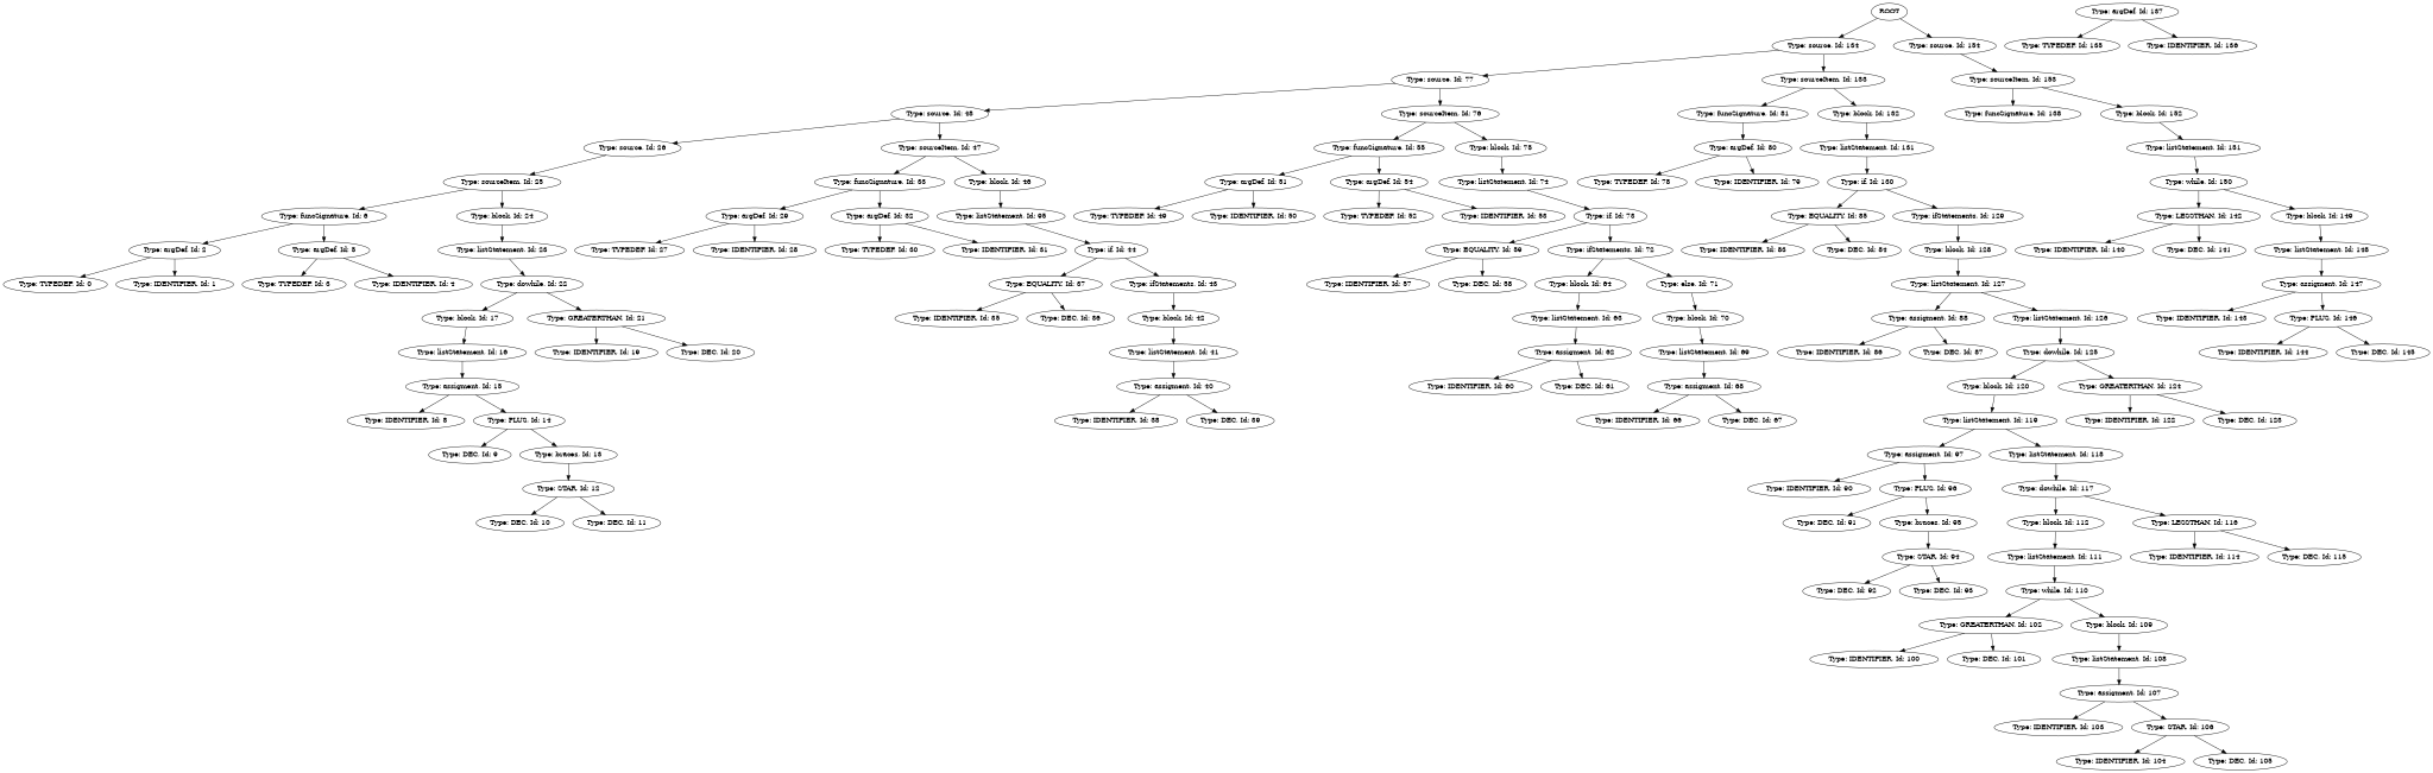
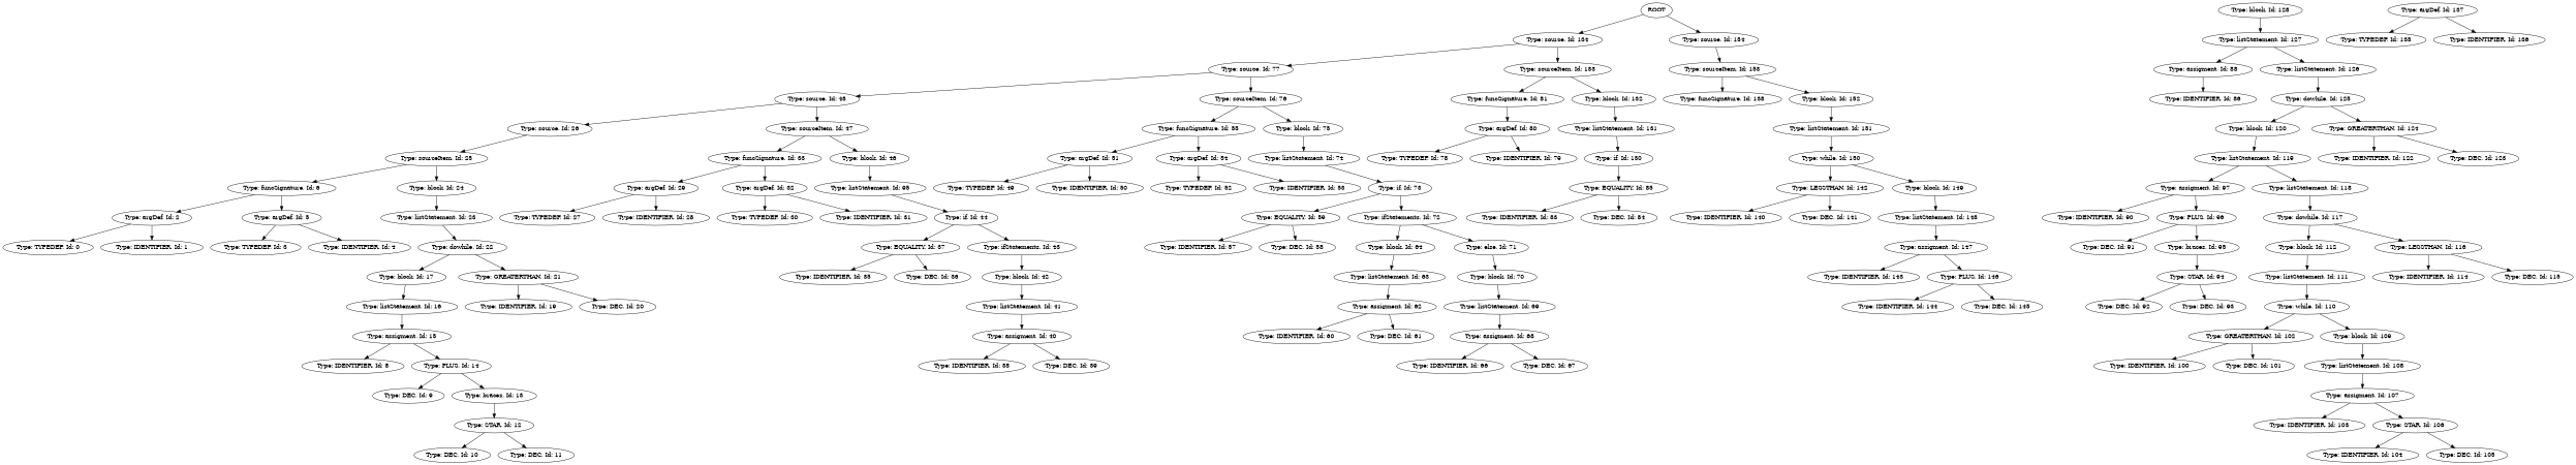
  digraph {
    ROOT
    "Type: source, Id: 134"
    "Type: source, Id: 154"
    "Type: source, Id: 77"
    "Type: sourceItem, Id: 133"
    "Type: sourceItem, Id: 153"
    "Type: source, Id: 48"
    "Type: sourceItem, Id: 76"
    "Type: funcSignature, Id: 81"
    "Type: block, Id: 132"
    "Type: source, Id: 26"
    "Type: sourceItem, Id: 47"
    "Type: funcSignature, Id: 55"
    "Type: block, Id: 75"
    "Type: sourceItem, Id: 25"
    "Type: funcSignature, Id: 33"
    "Type: block, Id: 46"
    "Type: funcSignature, Id: 6"
    "Type: block, Id: 24"
    "Type: argDef, Id: 2"
    "Type: argDef, Id: 5"
    "Type: listStatement, Id: 23"
    "Type: TYPEDEF, Id: 0"
    "Type: IDENTIFIER, Id: 1"
    "Type: TYPEDEF, Id: 3"
    "Type: IDENTIFIER, Id: 4"
    "Type: dowhile, Id: 22"
    "Type: block, Id: 17"
    "Type: GREATERTHAN, Id: 21"
    "Type: listStatement, Id: 16"
    "Type: IDENTIFIER, Id: 19"
    "Type: DEC, Id: 20"
    "Type: assigment, Id: 15"
    "Type: IDENTIFIER, Id: 8"
    "Type: PLUS, Id: 14"
    "Type: DEC, Id: 9"
    "Type: braces, Id: 13"
    "Type: STAR, Id: 12"
    "Type: DEC, Id: 10"
    "Type: DEC, Id: 11"
    "Type: argDef, Id: 29"
    "Type: argDef, Id: 32"
    n43 [label="Type: listStatement, Id: 95"]
    "Type: TYPEDEF, Id: 27"
    "Type: IDENTIFIER, Id: 28"
    "Type: TYPEDEF, Id: 30"
    "Type: IDENTIFIER, Id: 31"
    "Type: if, Id: 44"
    "Type: EQUALITY, Id: 37"
    "Type: ifStatements, Id: 43"
    "Type: IDENTIFIER, Id: 35"
    "Type: DEC, Id: 36"
    "Type: block, Id: 42"
    "Type: listStatement, Id: 41"
    "Type: assigment, Id: 40"
    "Type: IDENTIFIER, Id: 38"
    "Type: DEC, Id: 39"
    "Type: argDef, Id: 51"
    "Type: argDef, Id: 54"
    "Type: listStatement, Id: 74"
    "Type: TYPEDEF, Id: 49"
    "Type: IDENTIFIER, Id: 50"
    "Type: TYPEDEF, Id: 52"
    "Type: IDENTIFIER, Id: 53"
    "Type: if, Id: 73"
    "Type: EQUALITY, Id: 59"
    "Type: ifStatements, Id: 72"
    "Type: IDENTIFIER, Id: 57"
    "Type: DEC, Id: 58"
    "Type: block, Id: 64"
    "Type: else, Id: 71"
    "Type: listStatement, Id: 63"
    "Type: block, Id: 70"
    "Type: assigment, Id: 62"
    "Type: IDENTIFIER, Id: 60"
    "Type: DEC, Id: 61"
    "Type: listStatement, Id: 69"
    "Type: assigment, Id: 68"
    "Type: IDENTIFIER, Id: 66"
    "Type: DEC, Id: 67"
    "Type: argDef, Id: 80"
    "Type: listStatement, Id: 131"
    "Type: TYPEDEF, Id: 78"
    "Type: IDENTIFIER, Id: 79"
    "Type: if, Id: 130"
    "Type: EQUALITY, Id: 85"
-   "Type: ifStatements, Id: 129"
    "Type: IDENTIFIER, Id: 83"
    "Type: DEC, Id: 84"
    "Type: block, Id: 128"
    "Type: listStatement, Id: 127"
    "Type: assigment, Id: 88"
    "Type: listStatement, Id: 126"
    "Type: IDENTIFIER, Id: 86"
-   "Type: DEC, Id: 87"
    "Type: dowhile, Id: 125"
    "Type: block, Id: 120"
    "Type: GREATERTHAN, Id: 124"
    "Type: listStatement, Id: 119"
    "Type: IDENTIFIER, Id: 122"
    "Type: DEC, Id: 123"
    "Type: assigment, Id: 97"
    "Type: listStatement, Id: 118"
    "Type: IDENTIFIER, Id: 90"
    "Type: PLUS, Id: 96"
    "Type: dowhile, Id: 117"
    "Type: DEC, Id: 91"
    "Type: braces, Id: 95"
    "Type: STAR, Id: 94"
    "Type: DEC, Id: 92"
    "Type: DEC, Id: 93"
    "Type: block, Id: 112"
    "Type: LESSTHAN, Id: 116"
    "Type: listStatement, Id: 111"
    "Type: IDENTIFIER, Id: 114"
    "Type: DEC, Id: 115"
    "Type: while, Id: 110"
    "Type: GREATERTHAN, Id: 102"
    "Type: block, Id: 109"
    "Type: IDENTIFIER, Id: 100"
    "Type: DEC, Id: 101"
    "Type: listStatement, Id: 108"
    "Type: assigment, Id: 107"
    "Type: IDENTIFIER, Id: 103"
    "Type: STAR, Id: 106"
    "Type: IDENTIFIER, Id: 104"
    "Type: DEC, Id: 105"
    "Type: funcSignature, Id: 138"
    "Type: block, Id: 152"
    "Type: listStatement, Id: 151"
    "Type: argDef, Id: 137"
    "Type: TYPEDEF, Id: 135"
    "Type: IDENTIFIER, Id: 136"
    "Type: while, Id: 150"
    "Type: LESSTHAN, Id: 142"
    "Type: block, Id: 149"
    "Type: IDENTIFIER, Id: 140"
    "Type: DEC, Id: 141"
    "Type: listStatement, Id: 148"
    "Type: assigment, Id: 147"
    "Type: IDENTIFIER, Id: 143"
    "Type: PLUS, Id: 146"
    "Type: IDENTIFIER, Id: 144"
    "Type: DEC, Id: 145"
    ROOT -> "Type: source, Id: 134"
    ROOT -> "Type: source, Id: 154"
    "Type: source, Id: 134" -> "Type: source, Id: 77"
    "Type: source, Id: 134" -> "Type: sourceItem, Id: 133"
    "Type: source, Id: 154" -> "Type: sourceItem, Id: 153"
    "Type: source, Id: 77" -> "Type: source, Id: 48"
    "Type: source, Id: 77" -> "Type: sourceItem, Id: 76"
    "Type: sourceItem, Id: 133" -> "Type: funcSignature, Id: 81"
    "Type: sourceItem, Id: 133" -> "Type: block, Id: 132"
    "Type: sourceItem, Id: 153" -> "Type: funcSignature, Id: 138"
    "Type: sourceItem, Id: 153" -> "Type: block, Id: 152"
    "Type: source, Id: 48" -> "Type: source, Id: 26"
    "Type: source, Id: 48" -> "Type: sourceItem, Id: 47"
    "Type: sourceItem, Id: 76" -> "Type: funcSignature, Id: 55"
    "Type: sourceItem, Id: 76" -> "Type: block, Id: 75"
    "Type: funcSignature, Id: 81" -> "Type: argDef, Id: 80"
    "Type: block, Id: 132" -> "Type: listStatement, Id: 131"
    "Type: source, Id: 26" -> "Type: sourceItem, Id: 25"
    "Type: sourceItem, Id: 47" -> "Type: funcSignature, Id: 33"
    "Type: sourceItem, Id: 47" -> "Type: block, Id: 46"
    "Type: funcSignature, Id: 55" -> "Type: argDef, Id: 51"
    "Type: funcSignature, Id: 55" -> "Type: argDef, Id: 54"
    "Type: block, Id: 75" -> "Type: listStatement, Id: 74"
    "Type: sourceItem, Id: 25" -> "Type: funcSignature, Id: 6"
    "Type: sourceItem, Id: 25" -> "Type: block, Id: 24"
    "Type: funcSignature, Id: 33" -> "Type: argDef, Id: 29"
    "Type: funcSignature, Id: 33" -> "Type: argDef, Id: 32"
    "Type: block, Id: 46" -> n43
    "Type: funcSignature, Id: 6" -> "Type: argDef, Id: 2"
    "Type: funcSignature, Id: 6" -> "Type: argDef, Id: 5"
    "Type: block, Id: 24" -> "Type: listStatement, Id: 23"
    "Type: argDef, Id: 2" -> "Type: TYPEDEF, Id: 0"
    "Type: argDef, Id: 2" -> "Type: IDENTIFIER, Id: 1"
    "Type: argDef, Id: 5" -> "Type: TYPEDEF, Id: 3"
    "Type: argDef, Id: 5" -> "Type: IDENTIFIER, Id: 4"
    "Type: listStatement, Id: 23" -> "Type: dowhile, Id: 22"
    "Type: dowhile, Id: 22" -> "Type: block, Id: 17"
    "Type: dowhile, Id: 22" -> "Type: GREATERTHAN, Id: 21"
    "Type: block, Id: 17" -> "Type: listStatement, Id: 16"
    "Type: GREATERTHAN, Id: 21" -> "Type: IDENTIFIER, Id: 19"
    "Type: GREATERTHAN, Id: 21" -> "Type: DEC, Id: 20"
    "Type: listStatement, Id: 16" -> "Type: assigment, Id: 15"
    "Type: assigment, Id: 15" -> "Type: IDENTIFIER, Id: 8"
    "Type: assigment, Id: 15" -> "Type: PLUS, Id: 14"
    "Type: PLUS, Id: 14" -> "Type: DEC, Id: 9"
    "Type: PLUS, Id: 14" -> "Type: braces, Id: 13"
    "Type: braces, Id: 13" -> "Type: STAR, Id: 12"
    "Type: STAR, Id: 12" -> "Type: DEC, Id: 10"
    "Type: STAR, Id: 12" -> "Type: DEC, Id: 11"
    "Type: argDef, Id: 29" -> "Type: TYPEDEF, Id: 27"
    "Type: argDef, Id: 29" -> "Type: IDENTIFIER, Id: 28"
    "Type: argDef, Id: 32" -> "Type: TYPEDEF, Id: 30"
    "Type: argDef, Id: 32" -> "Type: IDENTIFIER, Id: 31"
    n43 -> "Type: if, Id: 44"
    "Type: if, Id: 44" -> "Type: EQUALITY, Id: 37"
    "Type: if, Id: 44" -> "Type: ifStatements, Id: 43"
    "Type: EQUALITY, Id: 37" -> "Type: IDENTIFIER, Id: 35"
    "Type: EQUALITY, Id: 37" -> "Type: DEC, Id: 36"
    "Type: ifStatements, Id: 43" -> "Type: block, Id: 42"
    "Type: block, Id: 42" -> "Type: listStatement, Id: 41"
    "Type: listStatement, Id: 41" -> "Type: assigment, Id: 40"
    "Type: assigment, Id: 40" -> "Type: IDENTIFIER, Id: 38"
    "Type: assigment, Id: 40" -> "Type: DEC, Id: 39"
    "Type: argDef, Id: 51" -> "Type: TYPEDEF, Id: 49"
    "Type: argDef, Id: 51" -> "Type: IDENTIFIER, Id: 50"
    "Type: argDef, Id: 54" -> "Type: TYPEDEF, Id: 52"
    "Type: argDef, Id: 54" -> "Type: IDENTIFIER, Id: 53"
    "Type: listStatement, Id: 74" -> "Type: if, Id: 73"
    "Type: if, Id: 73" -> "Type: EQUALITY, Id: 59"
    "Type: if, Id: 73" -> "Type: ifStatements, Id: 72"
    "Type: EQUALITY, Id: 59" -> "Type: IDENTIFIER, Id: 57"
    "Type: EQUALITY, Id: 59" -> "Type: DEC, Id: 58"
    "Type: ifStatements, Id: 72" -> "Type: block, Id: 64"
    "Type: ifStatements, Id: 72" -> "Type: else, Id: 71"
    "Type: block, Id: 64" -> "Type: listStatement, Id: 63"
    "Type: else, Id: 71" -> "Type: block, Id: 70"
    "Type: listStatement, Id: 63" -> "Type: assigment, Id: 62"
    "Type: block, Id: 70" -> "Type: listStatement, Id: 69"
    "Type: assigment, Id: 62" -> "Type: IDENTIFIER, Id: 60"
    "Type: assigment, Id: 62" -> "Type: DEC, Id: 61"
    "Type: listStatement, Id: 69" -> "Type: assigment, Id: 68"
    "Type: assigment, Id: 68" -> "Type: IDENTIFIER, Id: 66"
    "Type: assigment, Id: 68" -> "Type: DEC, Id: 67"
    "Type: argDef, Id: 80" -> "Type: TYPEDEF, Id: 78"
    "Type: argDef, Id: 80" -> "Type: IDENTIFIER, Id: 79"
    "Type: listStatement, Id: 131" -> "Type: if, Id: 130"
    "Type: if, Id: 130" -> "Type: EQUALITY, Id: 85"
-   "Type: if, Id: 130" -> "Type: ifStatements, Id: 129"
    "Type: EQUALITY, Id: 85" -> "Type: IDENTIFIER, Id: 83"
    "Type: EQUALITY, Id: 85" -> "Type: DEC, Id: 84"
-   "Type: ifStatements, Id: 129" -> "Type: block, Id: 128"
    "Type: block, Id: 128" -> "Type: listStatement, Id: 127"
    "Type: listStatement, Id: 127" -> "Type: assigment, Id: 88"
    "Type: listStatement, Id: 127" -> "Type: listStatement, Id: 126"
    "Type: assigment, Id: 88" -> "Type: IDENTIFIER, Id: 86"
-   "Type: assigment, Id: 88" -> "Type: DEC, Id: 87"
    "Type: listStatement, Id: 126" -> "Type: dowhile, Id: 125"
    "Type: dowhile, Id: 125" -> "Type: block, Id: 120"
    "Type: dowhile, Id: 125" -> "Type: GREATERTHAN, Id: 124"
    "Type: block, Id: 120" -> "Type: listStatement, Id: 119"
    "Type: GREATERTHAN, Id: 124" -> "Type: IDENTIFIER, Id: 122"
    "Type: GREATERTHAN, Id: 124" -> "Type: DEC, Id: 123"
    "Type: listStatement, Id: 119" -> "Type: assigment, Id: 97"
    "Type: listStatement, Id: 119" -> "Type: listStatement, Id: 118"
    "Type: assigment, Id: 97" -> "Type: IDENTIFIER, Id: 90"
    "Type: assigment, Id: 97" -> "Type: PLUS, Id: 96"
    "Type: listStatement, Id: 118" -> "Type: dowhile, Id: 117"
    "Type: PLUS, Id: 96" -> "Type: DEC, Id: 91"
    "Type: PLUS, Id: 96" -> "Type: braces, Id: 95"
    "Type: dowhile, Id: 117" -> "Type: block, Id: 112"
    "Type: dowhile, Id: 117" -> "Type: LESSTHAN, Id: 116"
    "Type: braces, Id: 95" -> "Type: STAR, Id: 94"
    "Type: STAR, Id: 94" -> "Type: DEC, Id: 92"
    "Type: STAR, Id: 94" -> "Type: DEC, Id: 93"
    "Type: block, Id: 112" -> "Type: listStatement, Id: 111"
    "Type: LESSTHAN, Id: 116" -> "Type: IDENTIFIER, Id: 114"
    "Type: LESSTHAN, Id: 116" -> "Type: DEC, Id: 115"
    "Type: listStatement, Id: 111" -> "Type: while, Id: 110"
    "Type: while, Id: 110" -> "Type: GREATERTHAN, Id: 102"
    "Type: while, Id: 110" -> "Type: block, Id: 109"
    "Type: GREATERTHAN, Id: 102" -> "Type: IDENTIFIER, Id: 100"
    "Type: GREATERTHAN, Id: 102" -> "Type: DEC, Id: 101"
    "Type: block, Id: 109" -> "Type: listStatement, Id: 108"
    "Type: listStatement, Id: 108" -> "Type: assigment, Id: 107"
    "Type: assigment, Id: 107" -> "Type: IDENTIFIER, Id: 103"
    "Type: assigment, Id: 107" -> "Type: STAR, Id: 106"
    "Type: STAR, Id: 106" -> "Type: IDENTIFIER, Id: 104"
    "Type: STAR, Id: 106" -> "Type: DEC, Id: 105"
    "Type: block, Id: 152" -> "Type: listStatement, Id: 151"
    "Type: listStatement, Id: 151" -> "Type: while, Id: 150"
    "Type: argDef, Id: 137" -> "Type: TYPEDEF, Id: 135"
    "Type: argDef, Id: 137" -> "Type: IDENTIFIER, Id: 136"
    "Type: while, Id: 150" -> "Type: LESSTHAN, Id: 142"
    "Type: while, Id: 150" -> "Type: block, Id: 149"
    "Type: LESSTHAN, Id: 142" -> "Type: IDENTIFIER, Id: 140"
    "Type: LESSTHAN, Id: 142" -> "Type: DEC, Id: 141"
    "Type: block, Id: 149" -> "Type: listStatement, Id: 148"
    "Type: listStatement, Id: 148" -> "Type: assigment, Id: 147"
    "Type: assigment, Id: 147" -> "Type: IDENTIFIER, Id: 143"
    "Type: assigment, Id: 147" -> "Type: PLUS, Id: 146"
    "Type: PLUS, Id: 146" -> "Type: IDENTIFIER, Id: 144"
    "Type: PLUS, Id: 146" -> "Type: DEC, Id: 145"
  }
